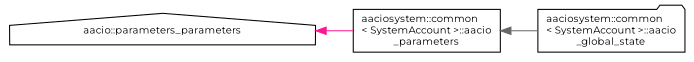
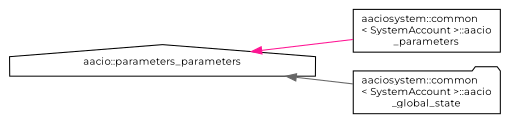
  digraph {
    fontname=Montserrat
    rankdir=LR
    node [color=black fillcolor=white fontname=Montserrat fontsize=10 style=filled]
    edge [dir=back fontname=Montserrat fontsize=10 labelfontname=Helvetica labelfontsize=10 style=solid]
    n1 [height=0.2 label="aacio::parameters_parameters" shape=house width=0.4]
    n2 [height=0.2 label="aaciosystem::common\l\< SystemAccount \>::aacio\l_parameters" shape=box width=0.4]
    n3 [height=0.2 label="aaciosystem::common\l\< SystemAccount \>::aacio\l_global_state" shape=folder width=0.4]
    n1 -> n2 [color=deeppink]
-   n2 -> n3 [color=gray40]
+   n1 -> n3 [color=gray40]
  }
